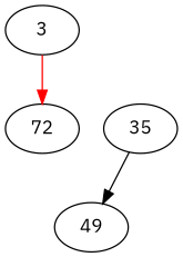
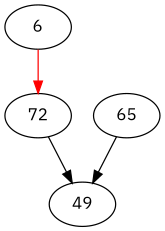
  strict digraph {
    fontname="IBM Plex Sans"
    node [fontname="IBM Plex Sans"]
    edge [fontname="IBM Plex Sans"]
-   3 [entry=true]
+   3 [entry=true label=6]
    72
    n3 [label=49]
-   65 [label=35]
+   65
    3 -> 72 [color=red cond=false]
+   72 -> n3
    65 -> n3
  }
